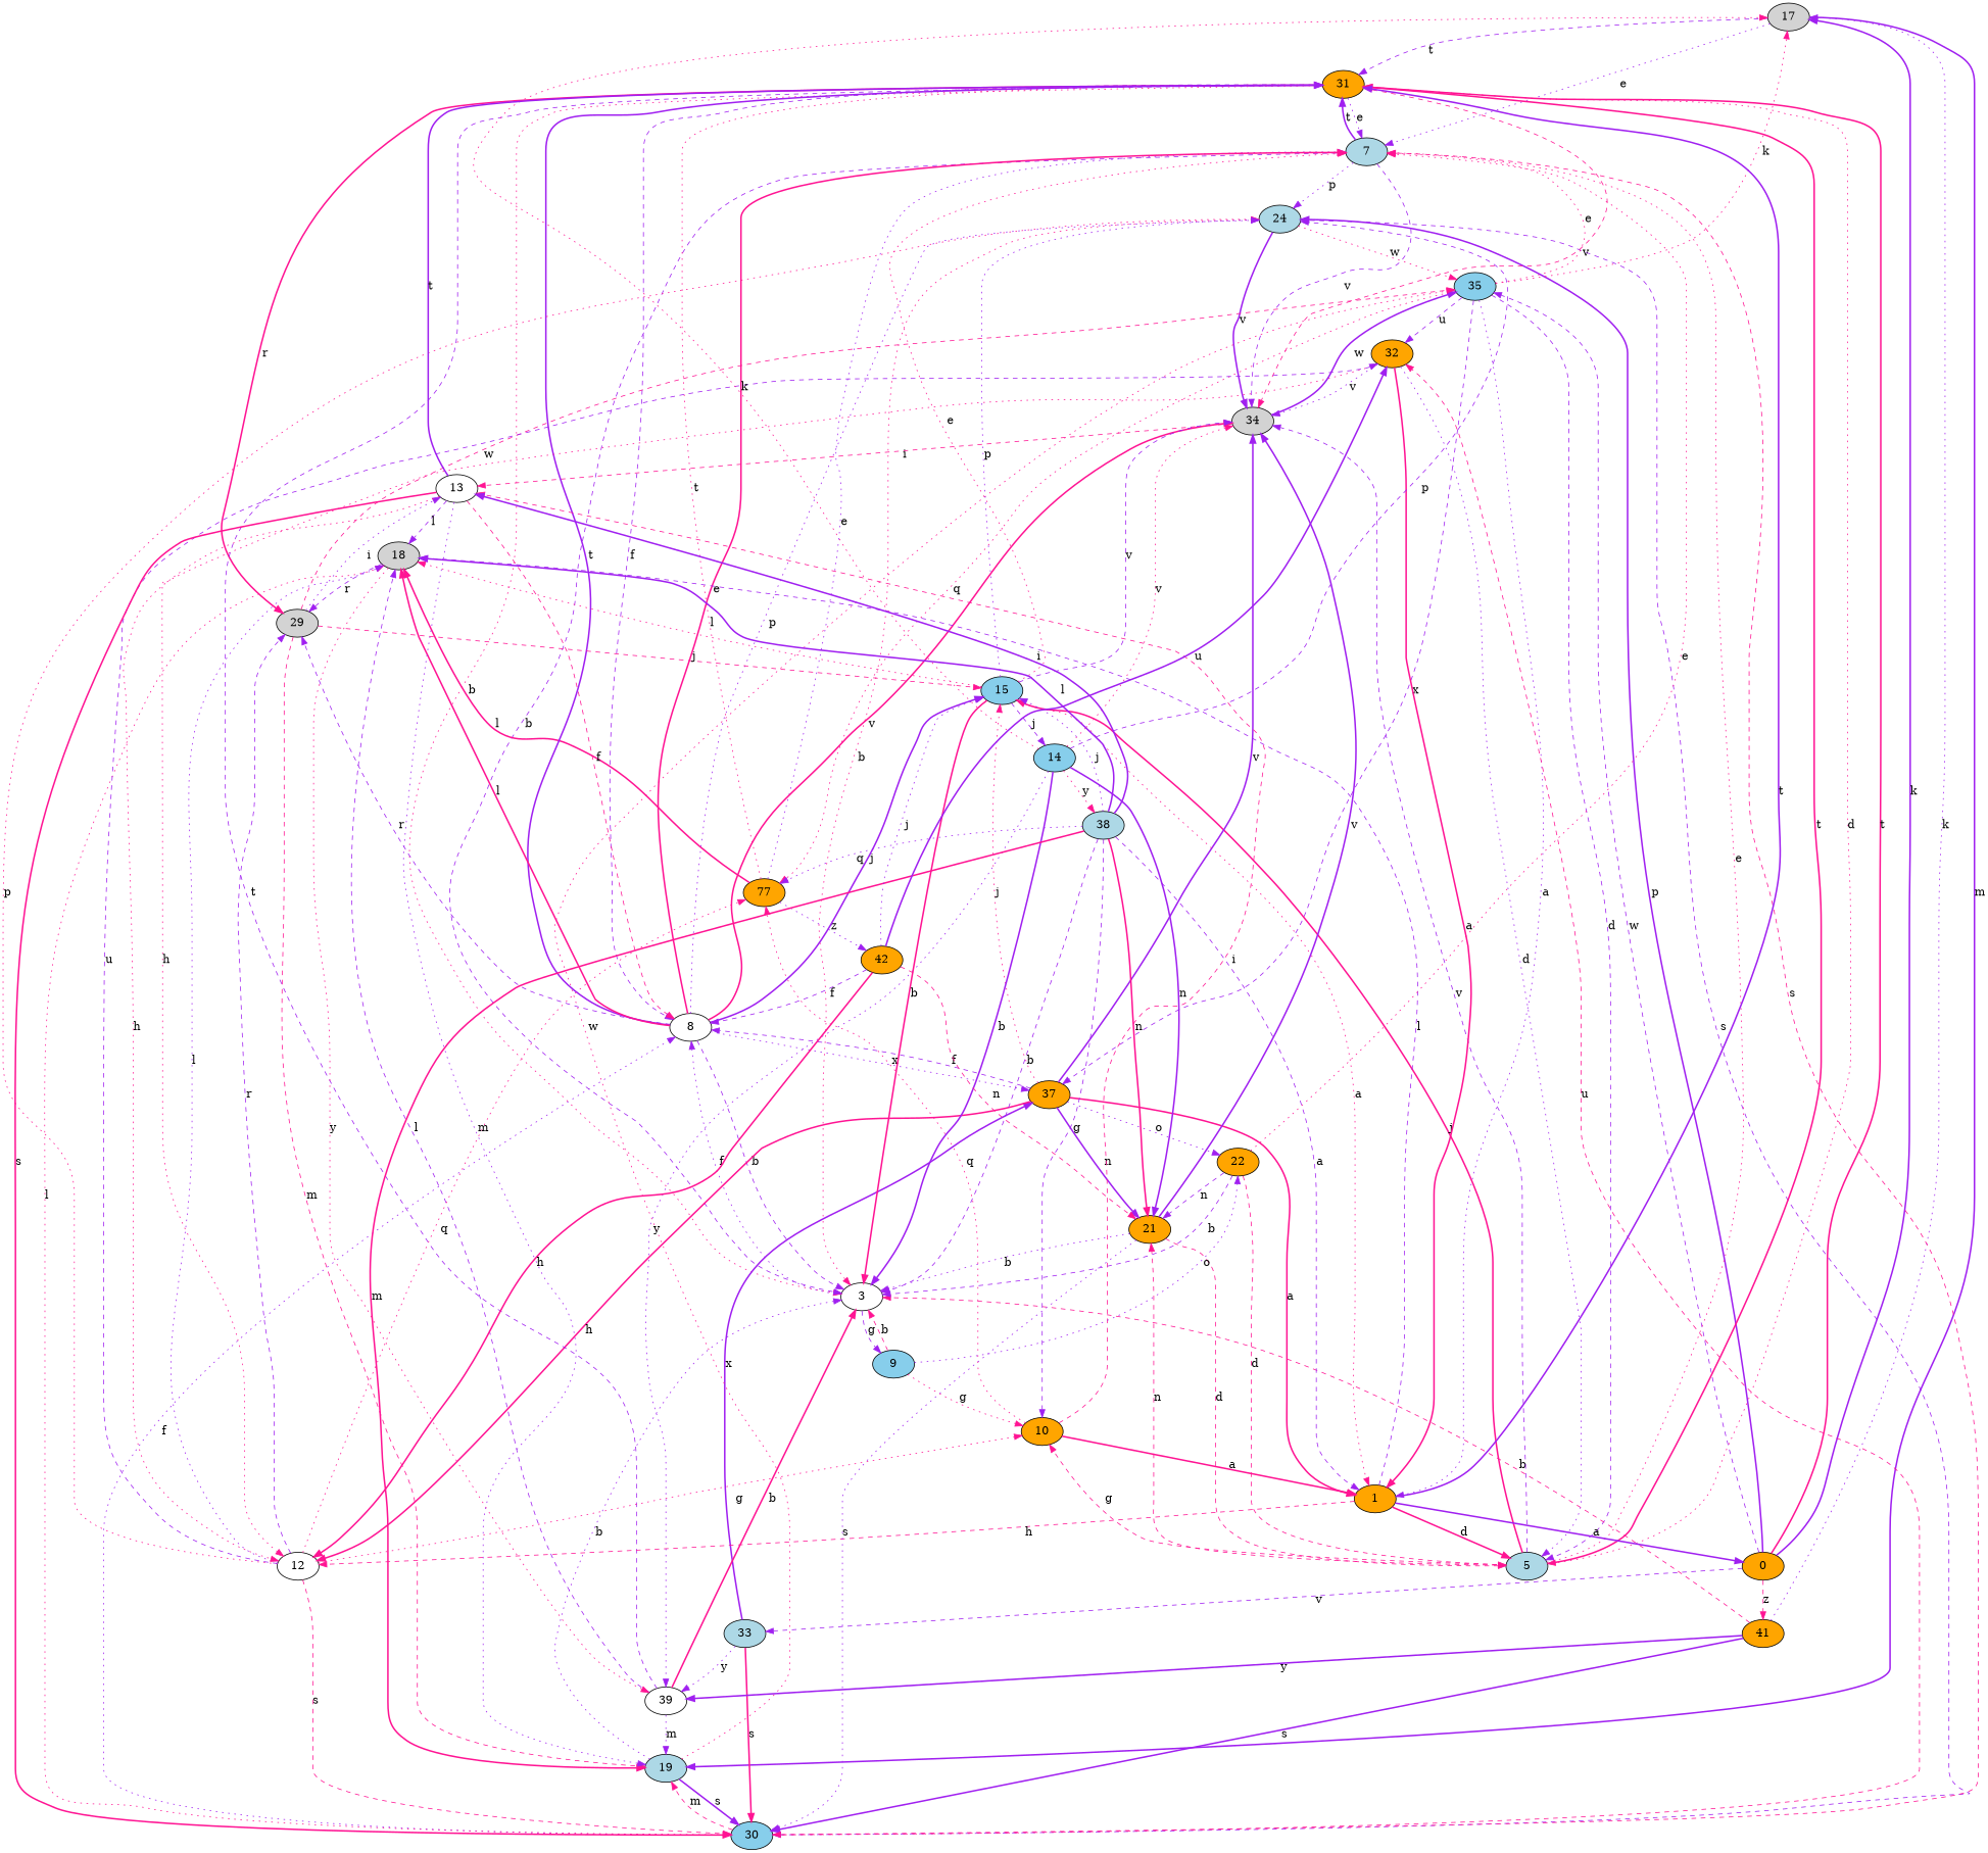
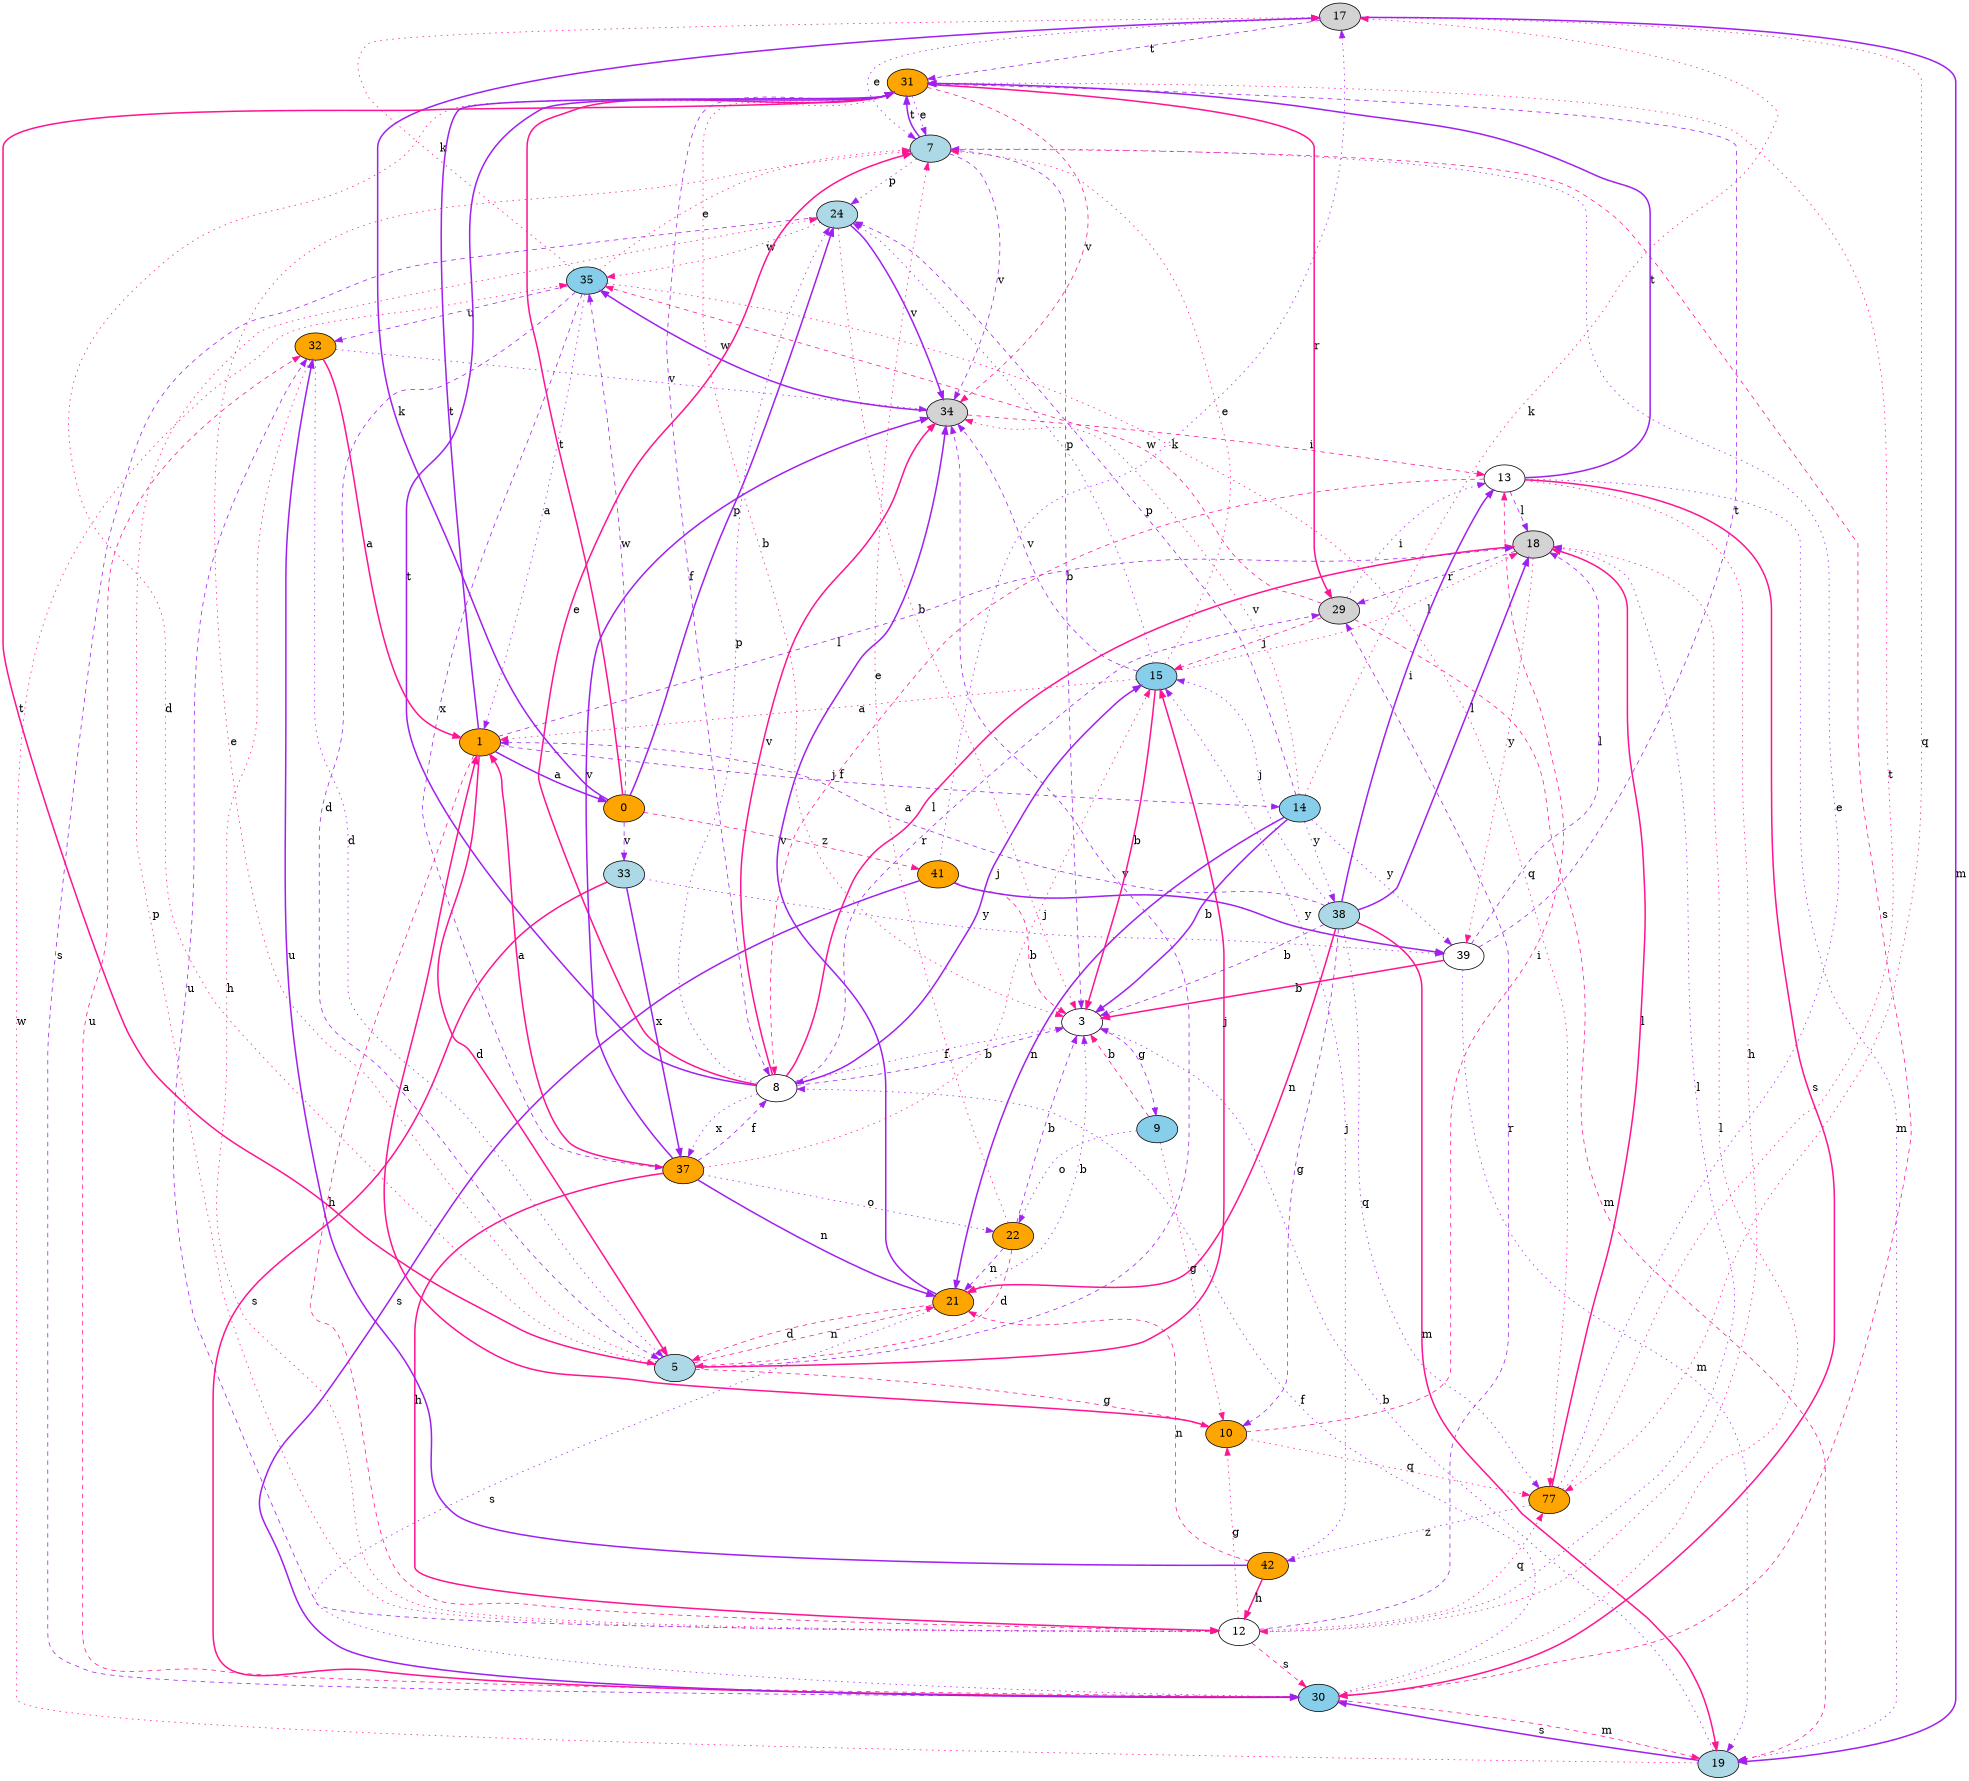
  strict digraph {
    node [fillcolor=orange style=filled]
    edge [color=purple style=dotted]
    17 [fillcolor=lightgrey]
    0
    24 [fillcolor=lightblue]
    31
    33 [fillcolor=lightblue]
    35 [fillcolor=skyblue]
    41
    7 [fillcolor=lightblue]
    n9 [label=77]
    19 [fillcolor=lightblue]
    3 [fillcolor=white]
    34 [fillcolor=lightgrey]
    30 [fillcolor=skyblue]
    5 [fillcolor=lightblue]
    8 [fillcolor=white]
    29 [fillcolor=lightgrey]
    37
    39 [fillcolor=white]
    1
    32
    12 [fillcolor=white]
    14 [fillcolor=skyblue]
    18 [fillcolor=lightgrey]
    10
    15 [fillcolor=skyblue]
    21
    38 [fillcolor=lightblue]
    9 [fillcolor=skyblue]
    22
    13 [fillcolor=white]
    42
    17 -> 31 [label=t style=dashed]
    17 -> 7 [label=e]
+   17 -> n9 [color=deeppink label=q]
    17 -> 19 [label=m style=bold]
    0 -> 17 [label=k style=bold]
    0 -> 24 [label=p style=bold]
    0 -> 31 [color=deeppink label=t style=bold]
    0 -> 33 [label=v style=dashed]
    0 -> 35 [label=w style=dashed]
    0 -> 41 [color=deeppink label=z style=dashed]
    24 -> 35 [color=deeppink label=w]
    24 -> 3 [color=deeppink label=b]
    24 -> 34 [label=v style=bold]
    24 -> 30 [label=s style=dashed]
    31 -> 7 [label=e]
    31 -> 3 [color=deeppink label=b]
    31 -> 34 [color=deeppink label=v style=dashed]
    31 -> 5 [color=deeppink label=d]
    31 -> 8 [label=f style=dashed]
    31 -> 29 [color=deeppink label=r style=bold]
    33 -> 30 [color=deeppink label=s style=bold]
    33 -> 37 [label=x style=bold]
    33 -> 39 [label=y]
    35 -> 17 [color=deeppink label=k]
    35 -> 7 [color=deeppink label=e]
    35 -> n9 [color=deeppink label=q]
    35 -> 5 [label=d style=dashed]
    35 -> 37 [label=x style=dashed]
    35 -> 1 [label=a]
    35 -> 32 [label=u style=dashed]
    41 -> 17 [label=k]
    41 -> 3 [color=deeppink label=b style=dashed]
    41 -> 30 [label=s style=bold]
    41 -> 39 [label=y style=bold]
    7 -> 24 [label=p]
    7 -> 31 [label=t style=bold]
    7 -> 3 [label=b style=dashed]
    7 -> 34 [label=v style=dashed]
    7 -> 30 [color=deeppink label=s style=dashed]
    n9 -> 31 [color=deeppink label=t]
    n9 -> 7 [label=e]
    n9 -> 18 [color=deeppink label=l style=bold]
    n9 -> 42 [label=z]
    19 -> 35 [color=deeppink label=w]
    19 -> 3 [label=b]
    19 -> 30 [label=s style=bold]
    3 -> 8 [label=f]
    3 -> 9 [label=g style=dashed]
    34 -> 35 [label=w style=bold]
    34 -> 13 [color=deeppink label=i style=dashed]
    30 -> 19 [color=deeppink label=m style=dashed]
    30 -> 8 [label=f]
    30 -> 32 [color=deeppink label=u style=dashed]
    30 -> 18 [color=deeppink label=l]
    5 -> 31 [color=deeppink label=t style=bold]
    5 -> 7 [color=deeppink label=e]
    5 -> 34 [label=v style=dashed]
    5 -> 10 [color=deeppink label=g style=dashed]
    5 -> 15 [color=deeppink label=j style=bold]
    5 -> 21 [color=deeppink label=n style=dashed]
    8 -> 24 [label=p]
    8 -> 31 [label=t style=bold]
    8 -> 7 [color=deeppink label=e style=bold]
    8 -> 3 [label=b style=dashed]
    8 -> 34 [color=deeppink label=v style=bold]
    8 -> 29 [label=r style=dashed]
    8 -> 37 [label=x]
    8 -> 18 [color=deeppink label=l style=bold]
    8 -> 15 [label=j style=bold]
    29 -> 35 [color=deeppink label=w style=dashed]
    29 -> 19 [color=deeppink label=m style=dashed]
    29 -> 15 [color=deeppink label=j style=dashed]
    29 -> 13 [label=i]
    37 -> 34 [label=v style=bold]
    37 -> 8 [label=f style=dashed]
    37 -> 1 [color=deeppink label=a style=bold]
    37 -> 12 [color=deeppink label=h style=bold]
    37 -> 15 [color=deeppink label=j]
    37 -> 21 [label=n style=bold]
    37 -> 22 [label=o]
    39 -> 31 [label=t style=dashed]
    39 -> 19 [label=m]
    39 -> 3 [color=deeppink label=b style=bold]
    39 -> 18 [label=l style=dashed]
    1 -> 0 [label=a style=bold]
    1 -> 31 [label=t style=bold]
    1 -> 5 [color=deeppink label=d style=bold]
    1 -> 12 [color=deeppink label=h style=dashed]
-   15 -> 14 [label=j style=dashed]
+   1 -> 14 [label=j style=dashed]
    1 -> 18 [label=l style=dashed]
    32 -> 34 [label=v]
    32 -> 5 [label=d]
    32 -> 1 [color=deeppink label=a style=bold]
    32 -> 12 [color=deeppink label=h]
    12 -> 24 [color=deeppink label=p]
    12 -> n9 [color=deeppink label=q]
    12 -> 30 [color=deeppink label=s style=dashed]
    12 -> 29 [label=r style=dashed]
    12 -> 32 [label=u style=dashed]
    12 -> 18 [label=l]
    12 -> 10 [color=deeppink label=g]
    14 -> 17 [color=deeppink label=k]
    14 -> 24 [label=p style=dashed]
    14 -> 3 [label=b style=bold]
    14 -> 34 [color=deeppink label=v]
    14 -> 39 [label=y]
    14 -> 21 [label=n style=bold]
-   14 -> 38 [color=deeppink label=y]
+   14 -> 38 [label=y]
    18 -> 29 [label=r style=dashed]
    18 -> 39 [color=deeppink label=y]
    10 -> n9 [color=deeppink label=q]
    10 -> 1 [color=deeppink label=a style=bold]
    10 -> 13 [color=deeppink label=i style=dashed]
    15 -> 24 [label=p]
    15 -> 7 [color=deeppink label=e]
    15 -> 3 [color=deeppink label=b style=bold]
    15 -> 34 [label=v style=dashed]
    15 -> 1 [color=deeppink label=a]
    15 -> 18 [color=deeppink label=l]
    21 -> 3 [label=b]
    21 -> 34 [label=v style=bold]
    21 -> 30 [label=s]
    21 -> 5 [color=deeppink label=d style=dashed]
    38 -> n9 [label=q]
    38 -> 19 [color=deeppink label=m style=bold]
    38 -> 3 [label=b style=dashed]
    38 -> 1 [label=a style=dashed]
    38 -> 18 [label=l style=bold]
    38 -> 10 [label=g style=dashed]
    38 -> 15 [label=j]
    38 -> 21 [color=deeppink label=n style=bold]
    38 -> 13 [label=i style=bold]
    9 -> 3 [color=deeppink label=b style=dashed]
    9 -> 10 [color=deeppink label=g]
    9 -> 22 [label=o]
    22 -> 7 [color=deeppink label=e]
    22 -> 3 [label=b style=dashed]
    22 -> 5 [color=deeppink label=d style=dashed]
    22 -> 21 [label=n style=dashed]
    13 -> 31 [label=t style=bold]
    13 -> 19 [label=m]
    13 -> 30 [color=deeppink label=s style=bold]
    13 -> 8 [color=deeppink label=f style=dashed]
    13 -> 12 [color=deeppink label=h]
    13 -> 18 [label=l style=dashed]
-   42 -> 8 [label=f style=dashed]
    42 -> 32 [label=u style=bold]
    42 -> 12 [color=deeppink label=h style=bold]
    42 -> 15 [label=j]
    42 -> 21 [color=deeppink label=n style=dashed]
  }
